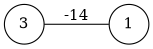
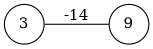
  graph {
    fontname="Helvetica,Arial,sans-serif"
    rankdir=LR
    node [shape=circle]
    3
-   1
+   1 [label=9]
    3 -- 1 [label=-14]
  }
